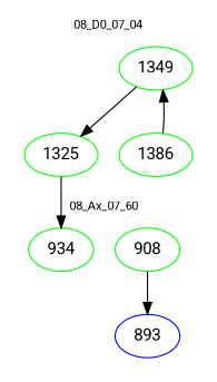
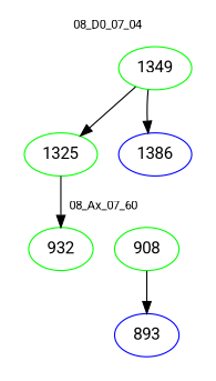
  digraph {
    fontname=Roboto
    node [color=green fontname=Roboto]
    edge [color=black fontname=Roboto]
    n1 [label=908]
    n2 [color=blue label=893]
-   n3 [label=934]
+   n3 [label=932]
    n4 [label=1349]
    n5 [label=1325]
-   n6 [label=1386]
+   n6 [color=blue label=1386]
    subgraph cluster_1 {
      color=white
      fontsize=10
      label="08_Ax_07_60"
      n1
      n2
      n3
    }
    subgraph cluster_2 {
      color=white
      fontsize=10
      label="08_D0_07_04"
      n4
      n5
      n6
    }
    n1 -> n2
    n4 -> n5
-   n6 -> n4
+   n4 -> n6
    n5 -> n3
  }
